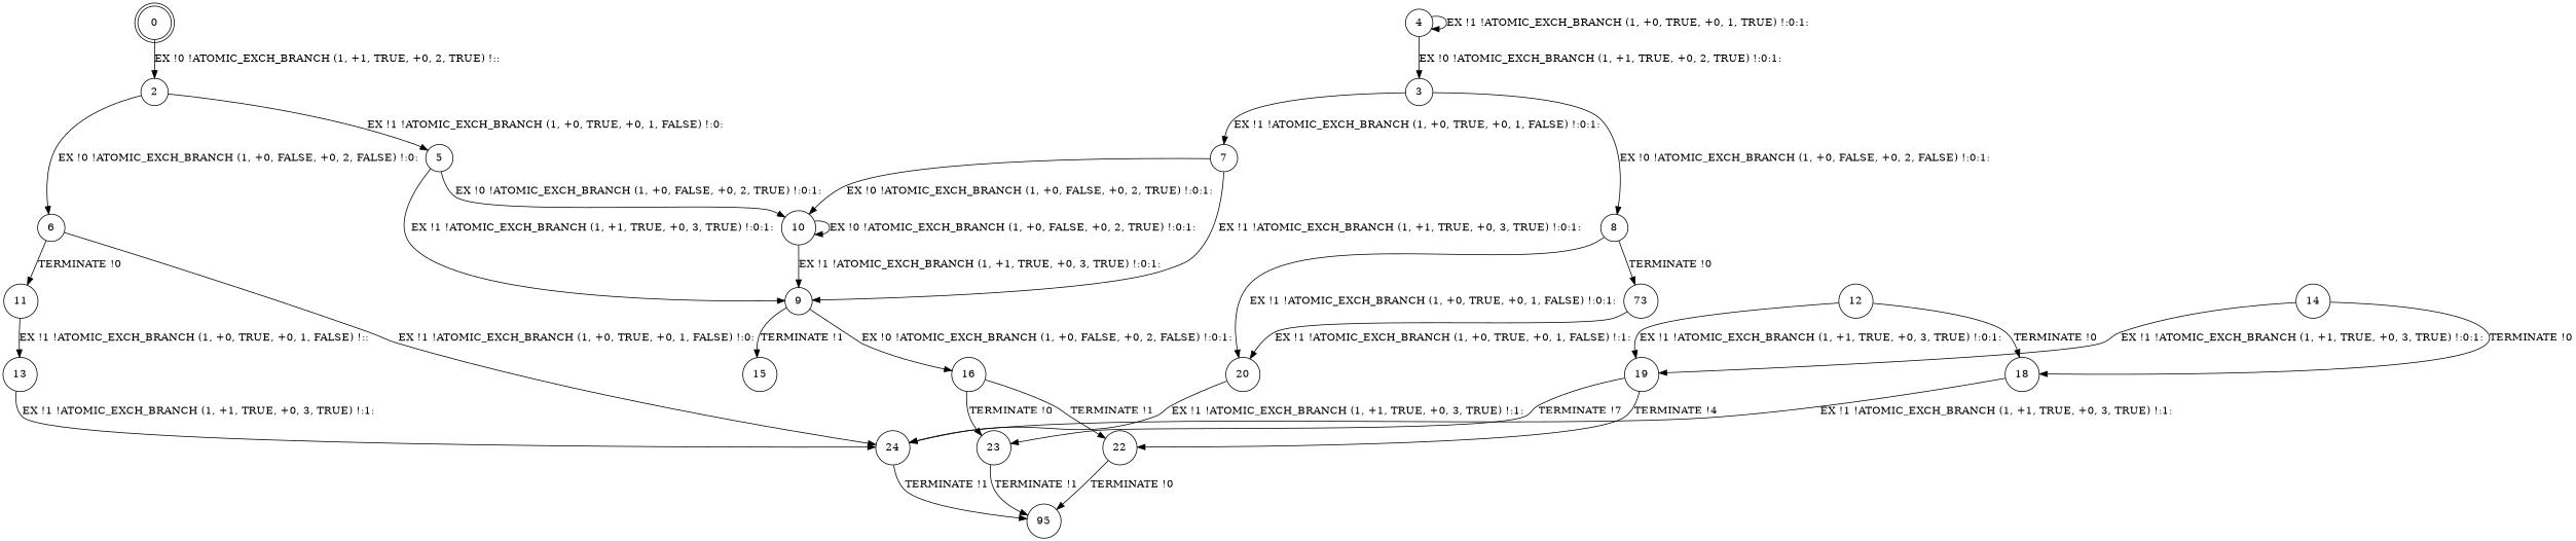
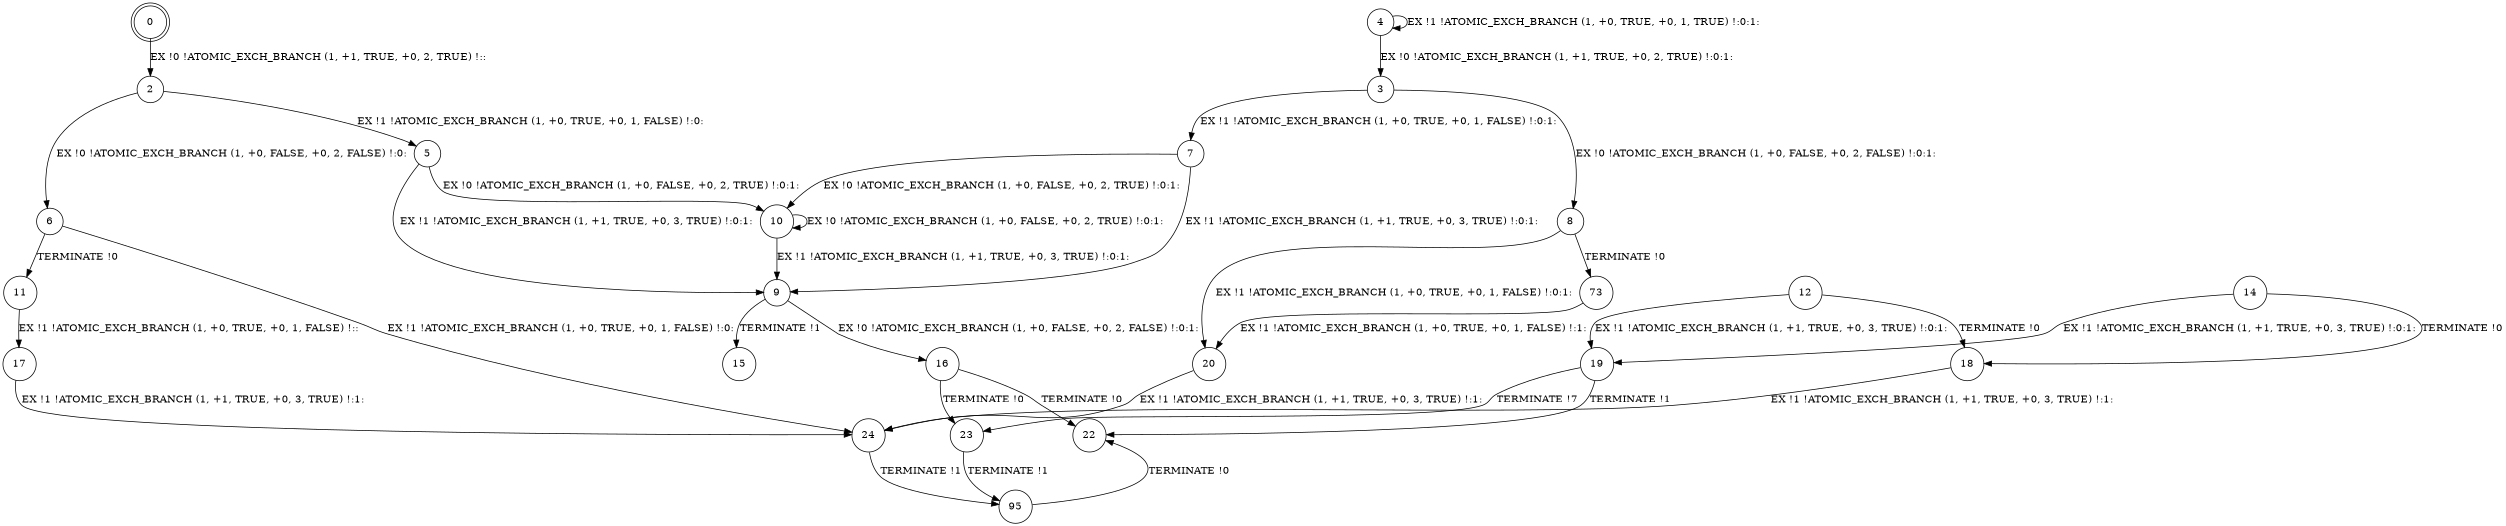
  digraph {
    node [shape=circle]
    0 [peripheries=2]
    2
    5
    6
    3
    7
    8
    4
    9
    10
    11
    24
    n13 [label=73]
    20
    15
    16
-   17 [label=13]
+   17
    12
    18
    19
    14
    22
    23
    n24 [label=95]
    0 -> 2 [label="EX !0 !ATOMIC_EXCH_BRANCH (1, +1, TRUE, +0, 2, TRUE) !::"]
    2 -> 5 [label="EX !1 !ATOMIC_EXCH_BRANCH (1, +0, TRUE, +0, 1, FALSE) !:0:"]
    2 -> 6 [label="EX !0 !ATOMIC_EXCH_BRANCH (1, +0, FALSE, +0, 2, FALSE) !:0:"]
    5 -> 9 [label="EX !1 !ATOMIC_EXCH_BRANCH (1, +1, TRUE, +0, 3, TRUE) !:0:1:"]
    5 -> 10 [label="EX !0 !ATOMIC_EXCH_BRANCH (1, +0, FALSE, +0, 2, TRUE) !:0:1:"]
    6 -> 11 [label="TERMINATE !0"]
    6 -> 24 [label="EX !1 !ATOMIC_EXCH_BRANCH (1, +0, TRUE, +0, 1, FALSE) !:0:"]
    3 -> 7 [label="EX !1 !ATOMIC_EXCH_BRANCH (1, +0, TRUE, +0, 1, FALSE) !:0:1:"]
    3 -> 8 [label="EX !0 !ATOMIC_EXCH_BRANCH (1, +0, FALSE, +0, 2, FALSE) !:0:1:"]
    7 -> 9 [label="EX !1 !ATOMIC_EXCH_BRANCH (1, +1, TRUE, +0, 3, TRUE) !:0:1:"]
    7 -> 10 [label="EX !0 !ATOMIC_EXCH_BRANCH (1, +0, FALSE, +0, 2, TRUE) !:0:1:"]
    8 -> n13 [label="TERMINATE !0"]
    8 -> 20 [label="EX !1 !ATOMIC_EXCH_BRANCH (1, +0, TRUE, +0, 1, FALSE) !:0:1:"]
    4 -> 3 [label="EX !0 !ATOMIC_EXCH_BRANCH (1, +1, TRUE, +0, 2, TRUE) !:0:1:"]
    4 -> 4 [label="EX !1 !ATOMIC_EXCH_BRANCH (1, +0, TRUE, +0, 1, TRUE) !:0:1:"]
    9 -> 15 [label="TERMINATE !1"]
    9 -> 16 [label="EX !0 !ATOMIC_EXCH_BRANCH (1, +0, FALSE, +0, 2, FALSE) !:0:1:"]
    10 -> 9 [label="EX !1 !ATOMIC_EXCH_BRANCH (1, +1, TRUE, +0, 3, TRUE) !:0:1:"]
    10 -> 10 [label="EX !0 !ATOMIC_EXCH_BRANCH (1, +0, FALSE, +0, 2, TRUE) !:0:1:"]
    11 -> 17 [label="EX !1 !ATOMIC_EXCH_BRANCH (1, +0, TRUE, +0, 1, FALSE) !::"]
    24 -> n24 [label="TERMINATE !1"]
    n13 -> 20 [label="EX !1 !ATOMIC_EXCH_BRANCH (1, +0, TRUE, +0, 1, FALSE) !:1:"]
    20 -> 24 [label="EX !1 !ATOMIC_EXCH_BRANCH (1, +1, TRUE, +0, 3, TRUE) !:1:"]
-   16 -> 22 [label="TERMINATE !1"]
+   16 -> 22 [label="TERMINATE !0"]
    16 -> 23 [label="TERMINATE !0"]
    17 -> 24 [label="EX !1 !ATOMIC_EXCH_BRANCH (1, +1, TRUE, +0, 3, TRUE) !:1:"]
    12 -> 18 [label="TERMINATE !0"]
    12 -> 19 [label="EX !1 !ATOMIC_EXCH_BRANCH (1, +1, TRUE, +0, 3, TRUE) !:0:1:"]
    18 -> 24 [label="EX !1 !ATOMIC_EXCH_BRANCH (1, +1, TRUE, +0, 3, TRUE) !:1:"]
-   19 -> 22 [label="TERMINATE !4"]
+   19 -> 22 [label="TERMINATE !1"]
    19 -> 23 [label="TERMINATE !7"]
    14 -> 18 [label="TERMINATE !0"]
    14 -> 19 [label="EX !1 !ATOMIC_EXCH_BRANCH (1, +1, TRUE, +0, 3, TRUE) !:0:1:"]
-   22 -> n24 [label="TERMINATE !0"]
+   n24 -> 22 [label="TERMINATE !0"]
    23 -> n24 [label="TERMINATE !1"]
  }
